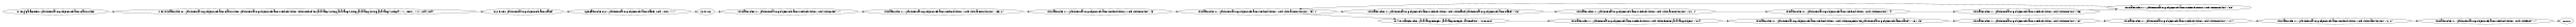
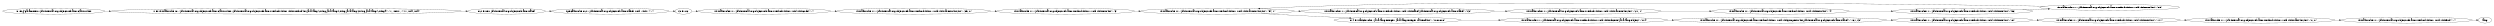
  digraph {
    rankdir=LR
    "r0 := @parameter0: jdk.internal.org.objectweb.asm.ClassWriter"
    "r1 = virtualinvoke r0.<jdk.internal.org.objectweb.asm.ClassWriter: jdk.internal.org.objectweb.asm.MethodVisitor visitMethod(int,java.lang.String,java.lang.String,java.lang.String,java.lang.String[])>(1, \"test\", \"()V\", null, null)"
    "$r2 = new jdk.internal.org.objectweb.asm.Label"
    "specialinvoke $r2.<jdk.internal.org.objectweb.asm.Label: void <init>()>()"
    "r3 = $r2"
    "virtualinvoke r1.<jdk.internal.org.objectweb.asm.MethodVisitor: void visitCode()>()"
    "virtualinvoke r1.<jdk.internal.org.objectweb.asm.MethodVisitor: void visitVarInsn(int,int)>(25, 0)"
    "virtualinvoke r1.<jdk.internal.org.objectweb.asm.MethodVisitor: void visitInsn(int)>(3)"
    "virtualinvoke r1.<jdk.internal.org.objectweb.asm.MethodVisitor: void visitVarInsn(int,int)>(54, 1)"
    "virtualinvoke r1.<jdk.internal.org.objectweb.asm.MethodVisitor: void visitLabel(jdk.internal.org.objectweb.asm.Label)>(r3)"
    "$r4 = staticinvoke <java.lang.Integer: java.lang.Integer valueOf(int)>(1000000)"
    "virtualinvoke r1.<jdk.internal.org.objectweb.asm.MethodVisitor: void visitVarInsn(int,int)>(21, 1)"
    "virtualinvoke r1.<jdk.internal.org.objectweb.asm.MethodVisitor: void visitInsn(int)>(4)"
    "virtualinvoke r1.<jdk.internal.org.objectweb.asm.MethodVisitor: void visitInsn(int)>(96)"
    "virtualinvoke r1.<jdk.internal.org.objectweb.asm.MethodVisitor: void visitInsn(int)>(89)"
    "virtualinvoke r1.<jdk.internal.org.objectweb.asm.MethodVisitor: void visitLdcInsn(java.lang.Object)>($r4)"
    "virtualinvoke r1.<jdk.internal.org.objectweb.asm.MethodVisitor: void visitJumpInsn(int,jdk.internal.org.objectweb.asm.Label)>(161, r3)"
    "virtualinvoke r1.<jdk.internal.org.objectweb.asm.MethodVisitor: void visitInsn(int)>(87)"
    "virtualinvoke r1.<jdk.internal.org.objectweb.asm.MethodVisitor: void visitInsn(int)>(177)"
    "virtualinvoke r1.<jdk.internal.org.objectweb.asm.MethodVisitor: void visitMaxs(int,int)>(0, 0)"
    "virtualinvoke r1.<jdk.internal.org.objectweb.asm.MethodVisitor: void visitEnd()>()"
-   return
+   return [label=lang]
    "r0 := @parameter0: jdk.internal.org.objectweb.asm.ClassWriter" -> "r1 = virtualinvoke r0.<jdk.internal.org.objectweb.asm.ClassWriter: jdk.internal.org.objectweb.asm.MethodVisitor visitMethod(int,java.lang.String,java.lang.String,java.lang.String,java.lang.String[])>(1, \"test\", \"()V\", null, null)"
    "r1 = virtualinvoke r0.<jdk.internal.org.objectweb.asm.ClassWriter: jdk.internal.org.objectweb.asm.MethodVisitor visitMethod(int,java.lang.String,java.lang.String,java.lang.String,java.lang.String[])>(1, \"test\", \"()V\", null, null)" -> "$r2 = new jdk.internal.org.objectweb.asm.Label"
    "$r2 = new jdk.internal.org.objectweb.asm.Label" -> "specialinvoke $r2.<jdk.internal.org.objectweb.asm.Label: void <init>()>()"
    "specialinvoke $r2.<jdk.internal.org.objectweb.asm.Label: void <init>()>()" -> "r3 = $r2"
    "r3 = $r2" -> "virtualinvoke r1.<jdk.internal.org.objectweb.asm.MethodVisitor: void visitCode()>()"
    "virtualinvoke r1.<jdk.internal.org.objectweb.asm.MethodVisitor: void visitCode()>()" -> "virtualinvoke r1.<jdk.internal.org.objectweb.asm.MethodVisitor: void visitVarInsn(int,int)>(25, 0)"
    "virtualinvoke r1.<jdk.internal.org.objectweb.asm.MethodVisitor: void visitVarInsn(int,int)>(25, 0)" -> "virtualinvoke r1.<jdk.internal.org.objectweb.asm.MethodVisitor: void visitInsn(int)>(3)"
    "virtualinvoke r1.<jdk.internal.org.objectweb.asm.MethodVisitor: void visitInsn(int)>(3)" -> "virtualinvoke r1.<jdk.internal.org.objectweb.asm.MethodVisitor: void visitVarInsn(int,int)>(54, 1)"
    "virtualinvoke r1.<jdk.internal.org.objectweb.asm.MethodVisitor: void visitVarInsn(int,int)>(54, 1)" -> "virtualinvoke r1.<jdk.internal.org.objectweb.asm.MethodVisitor: void visitLabel(jdk.internal.org.objectweb.asm.Label)>(r3)"
    "virtualinvoke r1.<jdk.internal.org.objectweb.asm.MethodVisitor: void visitVarInsn(int,int)>(54, 1)" -> "$r4 = staticinvoke <java.lang.Integer: java.lang.Integer valueOf(int)>(1000000)"
    "virtualinvoke r1.<jdk.internal.org.objectweb.asm.MethodVisitor: void visitLabel(jdk.internal.org.objectweb.asm.Label)>(r3)" -> "virtualinvoke r1.<jdk.internal.org.objectweb.asm.MethodVisitor: void visitVarInsn(int,int)>(21, 1)"
    "$r4 = staticinvoke <java.lang.Integer: java.lang.Integer valueOf(int)>(1000000)" -> "virtualinvoke r1.<jdk.internal.org.objectweb.asm.MethodVisitor: void visitLdcInsn(java.lang.Object)>($r4)"
    "virtualinvoke r1.<jdk.internal.org.objectweb.asm.MethodVisitor: void visitVarInsn(int,int)>(21, 1)" -> "virtualinvoke r1.<jdk.internal.org.objectweb.asm.MethodVisitor: void visitInsn(int)>(4)"
    "virtualinvoke r1.<jdk.internal.org.objectweb.asm.MethodVisitor: void visitInsn(int)>(4)" -> "virtualinvoke r1.<jdk.internal.org.objectweb.asm.MethodVisitor: void visitInsn(int)>(96)"
    "virtualinvoke r1.<jdk.internal.org.objectweb.asm.MethodVisitor: void visitInsn(int)>(96)" -> "virtualinvoke r1.<jdk.internal.org.objectweb.asm.MethodVisitor: void visitInsn(int)>(89)"
    "virtualinvoke r1.<jdk.internal.org.objectweb.asm.MethodVisitor: void visitInsn(int)>(89)" -> "virtualinvoke r1.<jdk.internal.org.objectweb.asm.MethodVisitor: void visitVarInsn(int,int)>(54, 1)"
    "virtualinvoke r1.<jdk.internal.org.objectweb.asm.MethodVisitor: void visitLdcInsn(java.lang.Object)>($r4)" -> "virtualinvoke r1.<jdk.internal.org.objectweb.asm.MethodVisitor: void visitJumpInsn(int,jdk.internal.org.objectweb.asm.Label)>(161, r3)"
    "virtualinvoke r1.<jdk.internal.org.objectweb.asm.MethodVisitor: void visitJumpInsn(int,jdk.internal.org.objectweb.asm.Label)>(161, r3)" -> "virtualinvoke r1.<jdk.internal.org.objectweb.asm.MethodVisitor: void visitInsn(int)>(87)"
    "virtualinvoke r1.<jdk.internal.org.objectweb.asm.MethodVisitor: void visitInsn(int)>(87)" -> "virtualinvoke r1.<jdk.internal.org.objectweb.asm.MethodVisitor: void visitInsn(int)>(177)"
    "virtualinvoke r1.<jdk.internal.org.objectweb.asm.MethodVisitor: void visitInsn(int)>(177)" -> "virtualinvoke r1.<jdk.internal.org.objectweb.asm.MethodVisitor: void visitMaxs(int,int)>(0, 0)"
    "virtualinvoke r1.<jdk.internal.org.objectweb.asm.MethodVisitor: void visitMaxs(int,int)>(0, 0)" -> "virtualinvoke r1.<jdk.internal.org.objectweb.asm.MethodVisitor: void visitEnd()>()"
    "virtualinvoke r1.<jdk.internal.org.objectweb.asm.MethodVisitor: void visitEnd()>()" -> return
  }
